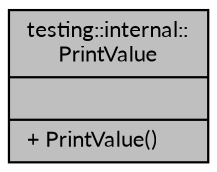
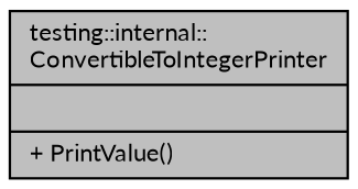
  digraph {
    fontname=Lato
-   n1 [color=black fillcolor=grey75 fontcolor=black fontname=Lato fontsize=10 height=0.2 label="{testing::internal::\lPrintValue\n||+ PrintValue()\l}" shape=record style=filled width=0.4]
+   n1 [color=black fillcolor=grey75 fontcolor=black fontname=Lato fontsize=10 height=0.2 label="{testing::internal::\lConvertibleToIntegerPrinter\n||+ PrintValue()\l}" shape=record style=filled width=0.4]
  }
